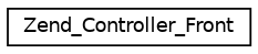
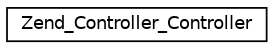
  digraph {
    rankdir=LR
-   n1 [color=black fillcolor=white fontname=Helvetica fontsize=10 height=0.2 label=Zend_Controller_Front shape=record style=filled width=0.4]
+   n1 [color=black fillcolor=white fontname=Helvetica fontsize=10 height=0.2 label=Zend_Controller_Controller shape=record style=filled width=0.4]
  }
